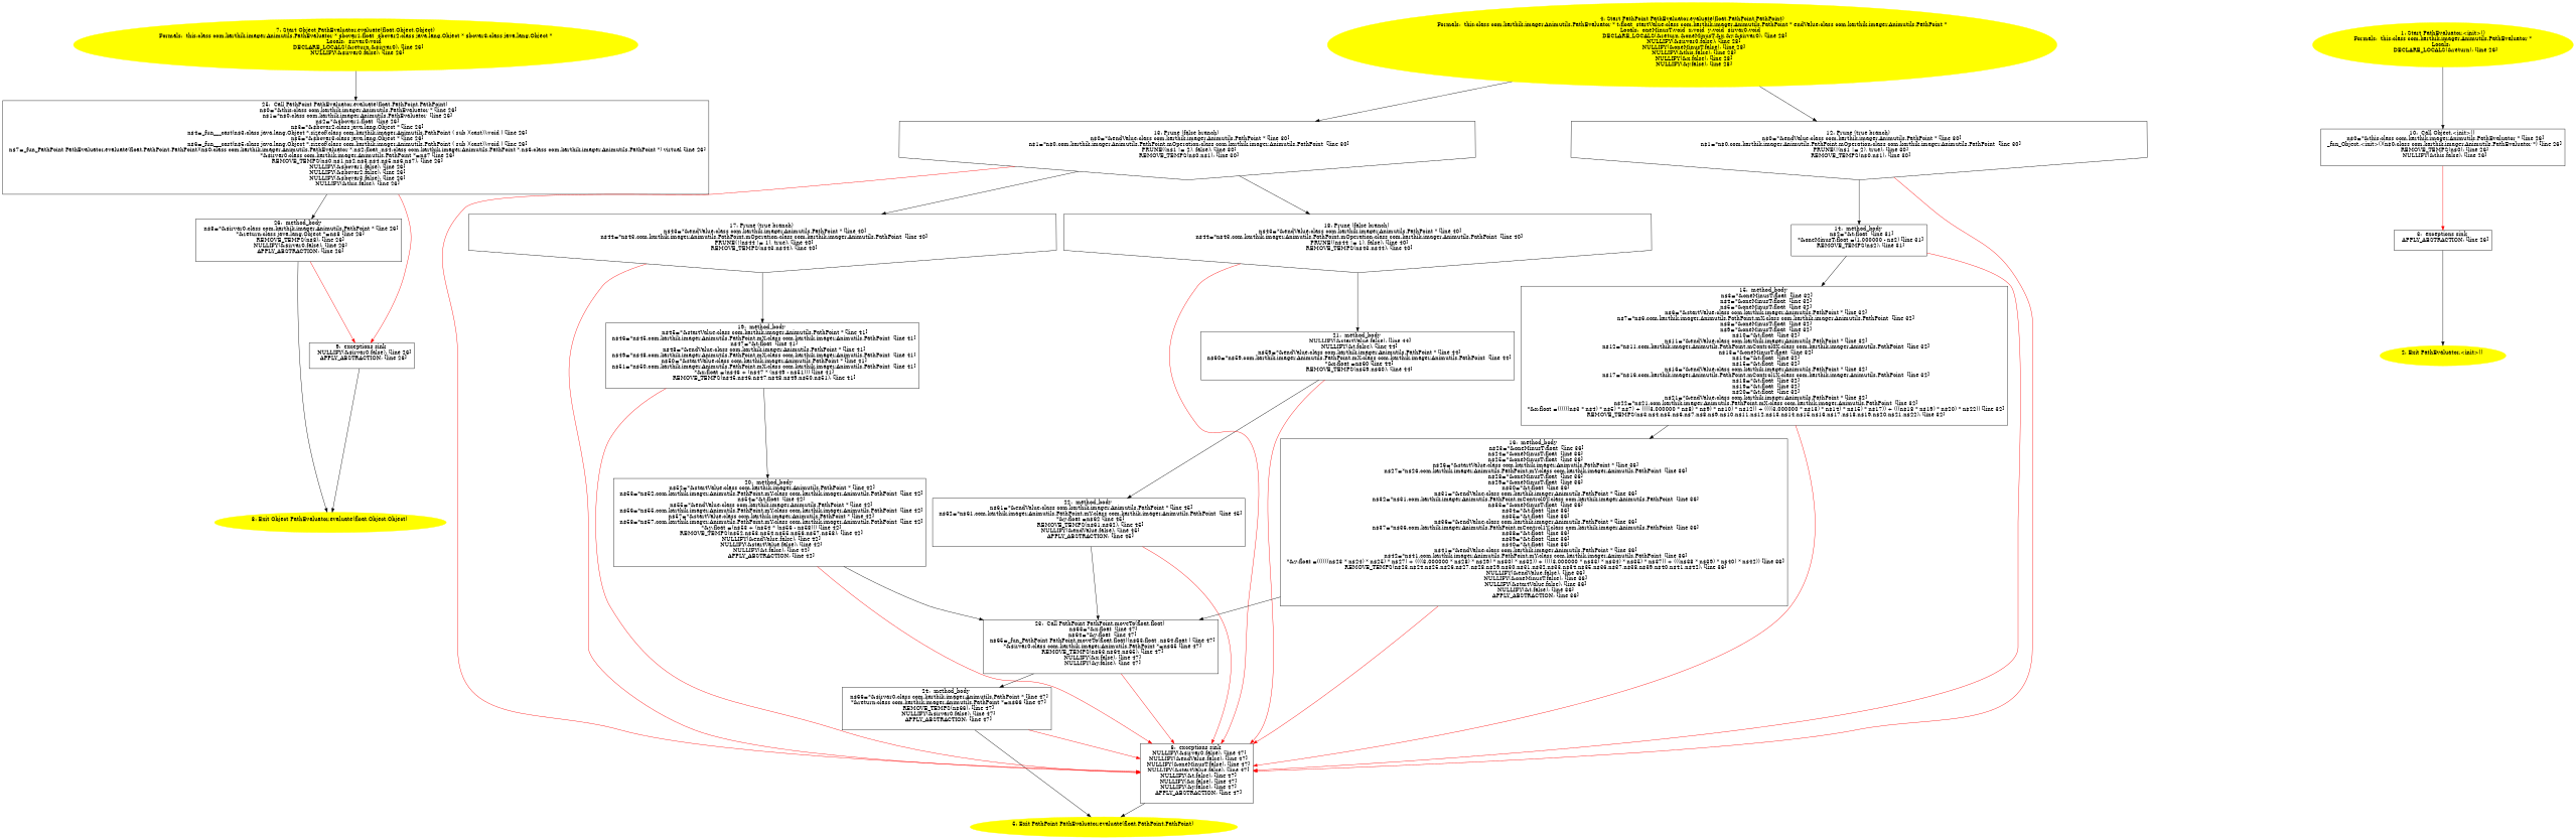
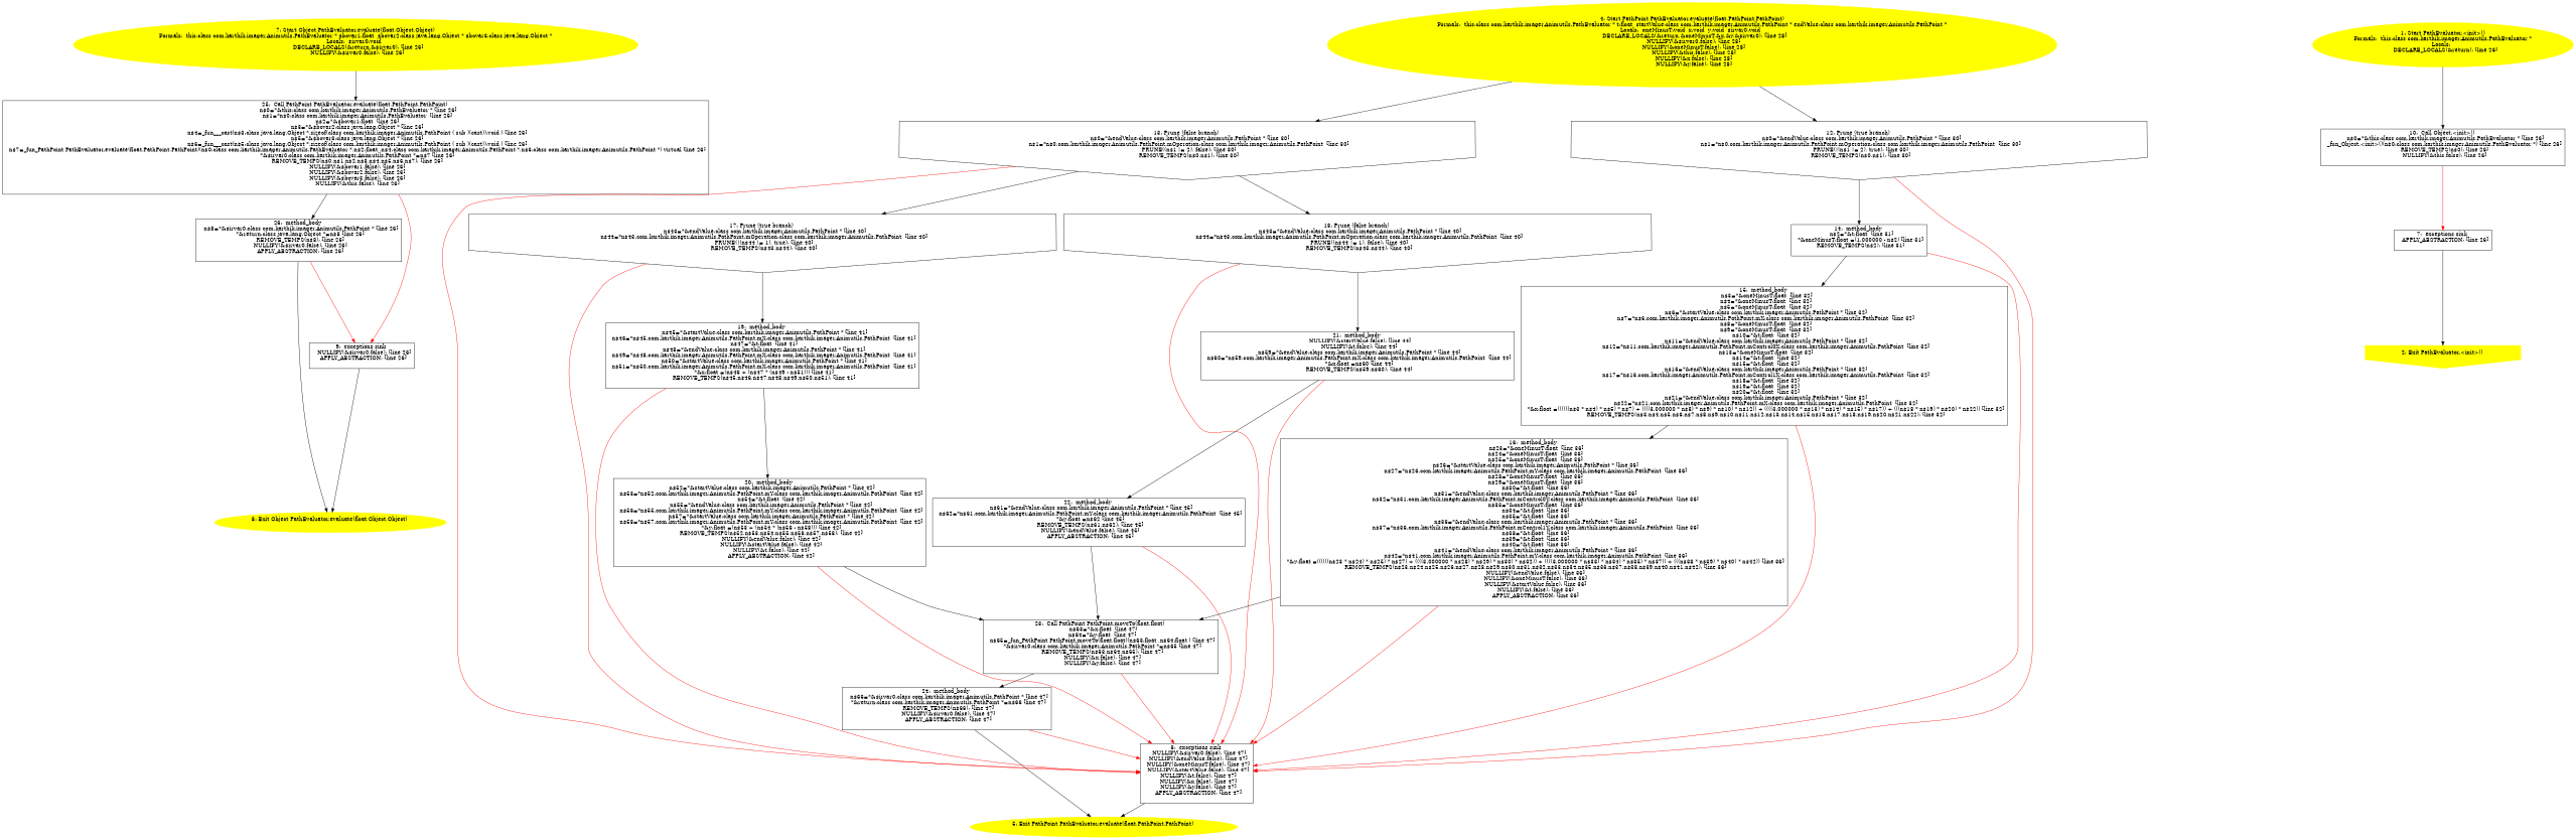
  digraph {
    node [shape=box]
    n1 [label="26:  method_body \n   n$8=*&$irvar0:class com.karthik.imager.Animutils.PathPoint * [line 26]\n  *&return:class java.lang.Object *=n$8 [line 26]\n  REMOVE_TEMPS(n$8); [line 26]\n  NULLIFY(&$irvar0,false); [line 26]\n  APPLY_ABSTRACTION; [line 26]\n "]
    n2 [color=yellow label="8: Exit Object PathEvaluator.evaluate(float,Object,Object) \n  " style=filled shape=""]
    n3 [label="9:  exceptions sink \n   NULLIFY(&$irvar0,false); [line 26]\n  APPLY_ABSTRACTION; [line 26]\n "]
    n4 [label="25:  Call PathPoint PathEvaluator.evaluate(float,PathPoint,PathPoint) \n   n$0=*&this:class com.karthik.imager.Animutils.PathEvaluator * [line 26]\n  n$1=*n$0:class com.karthik.imager.Animutils.PathEvaluator  [line 26]\n  n$2=*&$bcvar1:float  [line 26]\n  n$3=*&$bcvar2:class java.lang.Object * [line 26]\n  n$4=_fun___cast(n$3:class java.lang.Object *,sizeof(class com.karthik.imager.Animutils.PathPoint ( sub )(cast)):void ) [line 26]\n  n$5=*&$bcvar3:class java.lang.Object * [line 26]\n  n$6=_fun___cast(n$5:class java.lang.Object *,sizeof(class com.karthik.imager.Animutils.PathPoint ( sub )(cast)):void ) [line 26]\n  n$7=_fun_PathPoint PathEvaluator.evaluate(float,PathPoint,PathPoint)(n$0:class com.karthik.imager.Animutils.PathEvaluator *,n$2:float ,n$4:class com.karthik.imager.Animutils.PathPoint *,n$6:class com.karthik.imager.Animutils.PathPoint *) virtual [line 26]\n  *&$irvar0:class com.karthik.imager.Animutils.PathPoint *=n$7 [line 26]\n  REMOVE_TEMPS(n$0,n$1,n$2,n$3,n$4,n$5,n$6,n$7); [line 26]\n  NULLIFY(&$bcvar1,false); [line 26]\n  NULLIFY(&$bcvar2,false); [line 26]\n  NULLIFY(&$bcvar3,false); [line 26]\n  NULLIFY(&this,false); [line 26]\n "]
    n5 [label="24:  method_body \n   n$66=*&$irvar0:class com.karthik.imager.Animutils.PathPoint * [line 47]\n  *&return:class com.karthik.imager.Animutils.PathPoint *=n$66 [line 47]\n  REMOVE_TEMPS(n$66); [line 47]\n  NULLIFY(&$irvar0,false); [line 47]\n  APPLY_ABSTRACTION; [line 47]\n "]
    n6 [color=yellow label="5: Exit PathPoint PathEvaluator.evaluate(float,PathPoint,PathPoint) \n  " style=filled shape=""]
    n7 [label="6:  exceptions sink \n   NULLIFY(&$irvar0,false); [line 47]\n  NULLIFY(&endValue,false); [line 47]\n  NULLIFY(&oneMinusT,false); [line 47]\n  NULLIFY(&startValue,false); [line 47]\n  NULLIFY(&t,false); [line 47]\n  NULLIFY(&x,false); [line 47]\n  NULLIFY(&y,false); [line 47]\n  APPLY_ABSTRACTION; [line 47]\n "]
    n8 [label="23:  Call PathPoint PathPoint.moveTo(float,float) \n   n$63=*&x:float  [line 47]\n  n$64=*&y:float  [line 47]\n  n$65=_fun_PathPoint PathPoint.moveTo(float,float)(n$63:float ,n$64:float ) [line 47]\n  *&$irvar0:class com.karthik.imager.Animutils.PathPoint *=n$65 [line 47]\n  REMOVE_TEMPS(n$63,n$64,n$65); [line 47]\n  NULLIFY(&x,false); [line 47]\n  NULLIFY(&y,false); [line 47]\n "]
    n9 [label="22:  method_body \n   n$61=*&endValue:class com.karthik.imager.Animutils.PathPoint * [line 45]\n  n$62=*n$61.com.karthik.imager.Animutils.PathPoint.mY:class com.karthik.imager.Animutils.PathPoint  [line 45]\n  *&y:float =n$62 [line 45]\n  REMOVE_TEMPS(n$61,n$62); [line 45]\n  NULLIFY(&endValue,false); [line 45]\n  APPLY_ABSTRACTION; [line 45]\n "]
    n10 [label="21:  method_body \n   NULLIFY(&startValue,false); [line 44]\n  NULLIFY(&t,false); [line 44]\n  n$59=*&endValue:class com.karthik.imager.Animutils.PathPoint * [line 44]\n  n$60=*n$59.com.karthik.imager.Animutils.PathPoint.mX:class com.karthik.imager.Animutils.PathPoint  [line 44]\n  *&x:float =n$60 [line 44]\n  REMOVE_TEMPS(n$59,n$60); [line 44]\n "]
    n11 [label="20:  method_body \n   n$52=*&startValue:class com.karthik.imager.Animutils.PathPoint * [line 42]\n  n$53=*n$52.com.karthik.imager.Animutils.PathPoint.mY:class com.karthik.imager.Animutils.PathPoint  [line 42]\n  n$54=*&t:float  [line 42]\n  n$55=*&endValue:class com.karthik.imager.Animutils.PathPoint * [line 42]\n  n$56=*n$55.com.karthik.imager.Animutils.PathPoint.mY:class com.karthik.imager.Animutils.PathPoint  [line 42]\n  n$57=*&startValue:class com.karthik.imager.Animutils.PathPoint * [line 42]\n  n$58=*n$57.com.karthik.imager.Animutils.PathPoint.mY:class com.karthik.imager.Animutils.PathPoint  [line 42]\n  *&y:float =(n$53 + (n$54 * (n$56 - n$58))) [line 42]\n  REMOVE_TEMPS(n$52,n$53,n$54,n$55,n$56,n$57,n$58); [line 42]\n  NULLIFY(&endValue,false); [line 42]\n  NULLIFY(&startValue,false); [line 42]\n  NULLIFY(&t,false); [line 42]\n  APPLY_ABSTRACTION; [line 42]\n "]
    n12 [label="19:  method_body \n   n$45=*&startValue:class com.karthik.imager.Animutils.PathPoint * [line 41]\n  n$46=*n$45.com.karthik.imager.Animutils.PathPoint.mX:class com.karthik.imager.Animutils.PathPoint  [line 41]\n  n$47=*&t:float  [line 41]\n  n$48=*&endValue:class com.karthik.imager.Animutils.PathPoint * [line 41]\n  n$49=*n$48.com.karthik.imager.Animutils.PathPoint.mX:class com.karthik.imager.Animutils.PathPoint  [line 41]\n  n$50=*&startValue:class com.karthik.imager.Animutils.PathPoint * [line 41]\n  n$51=*n$50.com.karthik.imager.Animutils.PathPoint.mX:class com.karthik.imager.Animutils.PathPoint  [line 41]\n  *&x:float =(n$46 + (n$47 * (n$49 - n$51))) [line 41]\n  REMOVE_TEMPS(n$45,n$46,n$47,n$48,n$49,n$50,n$51); [line 41]\n "]
    n13 [label="18: Prune (false branch) \n   n$43=*&endValue:class com.karthik.imager.Animutils.PathPoint * [line 40]\n  n$44=*n$43.com.karthik.imager.Animutils.PathPoint.mOperation:class com.karthik.imager.Animutils.PathPoint  [line 40]\n  PRUNE((n$44 != 1), false); [line 40]\n  REMOVE_TEMPS(n$43,n$44); [line 40]\n " shape=invhouse]
    n14 [label="17: Prune (true branch) \n   n$43=*&endValue:class com.karthik.imager.Animutils.PathPoint * [line 40]\n  n$44=*n$43.com.karthik.imager.Animutils.PathPoint.mOperation:class com.karthik.imager.Animutils.PathPoint  [line 40]\n  PRUNE(!(n$44 != 1), true); [line 40]\n  REMOVE_TEMPS(n$43,n$44); [line 40]\n " shape=invhouse]
    n15 [label="16:  method_body \n   n$23=*&oneMinusT:float  [line 36]\n  n$24=*&oneMinusT:float  [line 36]\n  n$25=*&oneMinusT:float  [line 36]\n  n$26=*&startValue:class com.karthik.imager.Animutils.PathPoint * [line 36]\n  n$27=*n$26.com.karthik.imager.Animutils.PathPoint.mY:class com.karthik.imager.Animutils.PathPoint  [line 36]\n  n$28=*&oneMinusT:float  [line 36]\n  n$29=*&oneMinusT:float  [line 36]\n  n$30=*&t:float  [line 36]\n  n$31=*&endValue:class com.karthik.imager.Animutils.PathPoint * [line 36]\n  n$32=*n$31.com.karthik.imager.Animutils.PathPoint.mControl0Y:class com.karthik.imager.Animutils.PathPoint  [line 36]\n  n$33=*&oneMinusT:float  [line 36]\n  n$34=*&t:float  [line 36]\n  n$35=*&t:float  [line 36]\n  n$36=*&endValue:class com.karthik.imager.Animutils.PathPoint * [line 36]\n  n$37=*n$36.com.karthik.imager.Animutils.PathPoint.mControl1Y:class com.karthik.imager.Animutils.PathPoint  [line 36]\n  n$38=*&t:float  [line 36]\n  n$39=*&t:float  [line 36]\n  n$40=*&t:float  [line 36]\n  n$41=*&endValue:class com.karthik.imager.Animutils.PathPoint * [line 36]\n  n$42=*n$41.com.karthik.imager.Animutils.PathPoint.mY:class com.karthik.imager.Animutils.PathPoint  [line 36]\n  *&y:float =((((((n$23 * n$24) * n$25) * n$27) + ((((3.000000 * n$28) * n$29) * n$30) * n$32)) + ((((3.000000 * n$33) * n$34) * n$35) * n$37)) + (((n$38 * n$39) * n$40) * n$42)) [line 36]\n  REMOVE_TEMPS(n$23,n$24,n$25,n$26,n$27,n$28,n$29,n$30,n$31,n$32,n$33,n$34,n$35,n$36,n$37,n$38,n$39,n$40,n$41,n$42); [line 36]\n  NULLIFY(&endValue,false); [line 36]\n  NULLIFY(&oneMinusT,false); [line 36]\n  NULLIFY(&startValue,false); [line 36]\n  NULLIFY(&t,false); [line 36]\n  APPLY_ABSTRACTION; [line 36]\n "]
    n16 [label="15:  method_body \n   n$3=*&oneMinusT:float  [line 32]\n  n$4=*&oneMinusT:float  [line 32]\n  n$5=*&oneMinusT:float  [line 32]\n  n$6=*&startValue:class com.karthik.imager.Animutils.PathPoint * [line 32]\n  n$7=*n$6.com.karthik.imager.Animutils.PathPoint.mX:class com.karthik.imager.Animutils.PathPoint  [line 32]\n  n$8=*&oneMinusT:float  [line 32]\n  n$9=*&oneMinusT:float  [line 32]\n  n$10=*&t:float  [line 32]\n  n$11=*&endValue:class com.karthik.imager.Animutils.PathPoint * [line 32]\n  n$12=*n$11.com.karthik.imager.Animutils.PathPoint.mControl0X:class com.karthik.imager.Animutils.PathPoint  [line 32]\n  n$13=*&oneMinusT:float  [line 32]\n  n$14=*&t:float  [line 32]\n  n$15=*&t:float  [line 32]\n  n$16=*&endValue:class com.karthik.imager.Animutils.PathPoint * [line 32]\n  n$17=*n$16.com.karthik.imager.Animutils.PathPoint.mControl1X:class com.karthik.imager.Animutils.PathPoint  [line 32]\n  n$18=*&t:float  [line 32]\n  n$19=*&t:float  [line 32]\n  n$20=*&t:float  [line 32]\n  n$21=*&endValue:class com.karthik.imager.Animutils.PathPoint * [line 32]\n  n$22=*n$21.com.karthik.imager.Animutils.PathPoint.mX:class com.karthik.imager.Animutils.PathPoint  [line 32]\n  *&x:float =((((((n$3 * n$4) * n$5) * n$7) + ((((3.000000 * n$8) * n$9) * n$10) * n$12)) + ((((3.000000 * n$13) * n$14) * n$15) * n$17)) + (((n$18 * n$19) * n$20) * n$22)) [line 32]\n  REMOVE_TEMPS(n$3,n$4,n$5,n$6,n$7,n$8,n$9,n$10,n$11,n$12,n$13,n$14,n$15,n$16,n$17,n$18,n$19,n$20,n$21,n$22); [line 32]\n "]
    n17 [label="14:  method_body \n   n$2=*&t:float  [line 31]\n  *&oneMinusT:float =(1.000000 - n$2) [line 31]\n  REMOVE_TEMPS(n$2); [line 31]\n "]
    n18 [label="13: Prune (false branch) \n   n$0=*&endValue:class com.karthik.imager.Animutils.PathPoint * [line 30]\n  n$1=*n$0.com.karthik.imager.Animutils.PathPoint.mOperation:class com.karthik.imager.Animutils.PathPoint  [line 30]\n  PRUNE((n$1 != 2), false); [line 30]\n  REMOVE_TEMPS(n$0,n$1); [line 30]\n " shape=invhouse]
    n19 [label="12: Prune (true branch) \n   n$0=*&endValue:class com.karthik.imager.Animutils.PathPoint * [line 30]\n  n$1=*n$0.com.karthik.imager.Animutils.PathPoint.mOperation:class com.karthik.imager.Animutils.PathPoint  [line 30]\n  PRUNE(!(n$1 != 2), true); [line 30]\n  REMOVE_TEMPS(n$0,n$1); [line 30]\n " shape=invhouse]
-   n20 [color=yellow label="2: Exit PathEvaluator.<init>() \n  " style=filled shape=""]
-   n21 [label="3:  exceptions sink \n   APPLY_ABSTRACTION; [line 26]\n "]
+   n20 [color=yellow label="2: Exit PathEvaluator.<init>() \n  " style=filled shape=invhouse]
+   n21 [label="7:  exceptions sink \n   APPLY_ABSTRACTION; [line 26]\n "]
    n22 [label="10:  Call Object.<init>() \n   n$0=*&this:class com.karthik.imager.Animutils.PathEvaluator * [line 26]\n  _fun_Object.<init>()(n$0:class com.karthik.imager.Animutils.PathEvaluator *) [line 26]\n  REMOVE_TEMPS(n$0); [line 26]\n  NULLIFY(&this,false); [line 26]\n "]
    n23 [color=yellow label="7: Start Object PathEvaluator.evaluate(float,Object,Object)\nFormals:  this:class com.karthik.imager.Animutils.PathEvaluator * $bcvar1:float  $bcvar2:class java.lang.Object * $bcvar3:class java.lang.Object *\nLocals:  $irvar0:void  \n   DECLARE_LOCALS(&return,&$irvar0); [line 26]\n  NULLIFY(&$irvar0,false); [line 26]\n " style=filled shape=""]
    n24 [color=yellow label="4: Start PathPoint PathEvaluator.evaluate(float,PathPoint,PathPoint)\nFormals:  this:class com.karthik.imager.Animutils.PathEvaluator * t:float  startValue:class com.karthik.imager.Animutils.PathPoint * endValue:class com.karthik.imager.Animutils.PathPoint *\nLocals:  oneMinusT:void  x:void  y:void  $irvar0:void  \n   DECLARE_LOCALS(&return,&oneMinusT,&x,&y,&$irvar0); [line 28]\n  NULLIFY(&$irvar0,false); [line 28]\n  NULLIFY(&oneMinusT,false); [line 28]\n  NULLIFY(&this,false); [line 28]\n  NULLIFY(&x,false); [line 28]\n  NULLIFY(&y,false); [line 28]\n " style=filled shape=""]
    n25 [color=yellow label="1: Start PathEvaluator.<init>()\nFormals:  this:class com.karthik.imager.Animutils.PathEvaluator *\nLocals:  \n   DECLARE_LOCALS(&return); [line 26]\n " style=filled shape=""]
    n1 -> n2
    n1 -> n3 [color=red]
    n3 -> n2
    n4 -> n1
    n4 -> n3 [color=red]
    n5 -> n6
    n5 -> n7 [color=red]
    n7 -> n6
    n8 -> n5
    n8 -> n7 [color=red]
    n9 -> n7 [color=red]
    n9 -> n8
    n10 -> n7 [color=red]
    n10 -> n9
    n11 -> n7 [color=red]
    n11 -> n8
    n12 -> n7 [color=red]
    n12 -> n11
    n13 -> n7 [color=red]
    n13 -> n10
    n14 -> n7 [color=red]
    n14 -> n12
    n15 -> n7 [color=red]
    n15 -> n8
    n16 -> n7 [color=red]
    n16 -> n15
    n17 -> n7 [color=red]
    n17 -> n16
    n18 -> n7 [color=red]
    n18 -> n13
    n18 -> n14
    n19 -> n7 [color=red]
    n19 -> n17
    n21 -> n20
    n22 -> n21 [color=red]
    n23 -> n4
    n24 -> n18
    n24 -> n19
    n25 -> n22
  }
